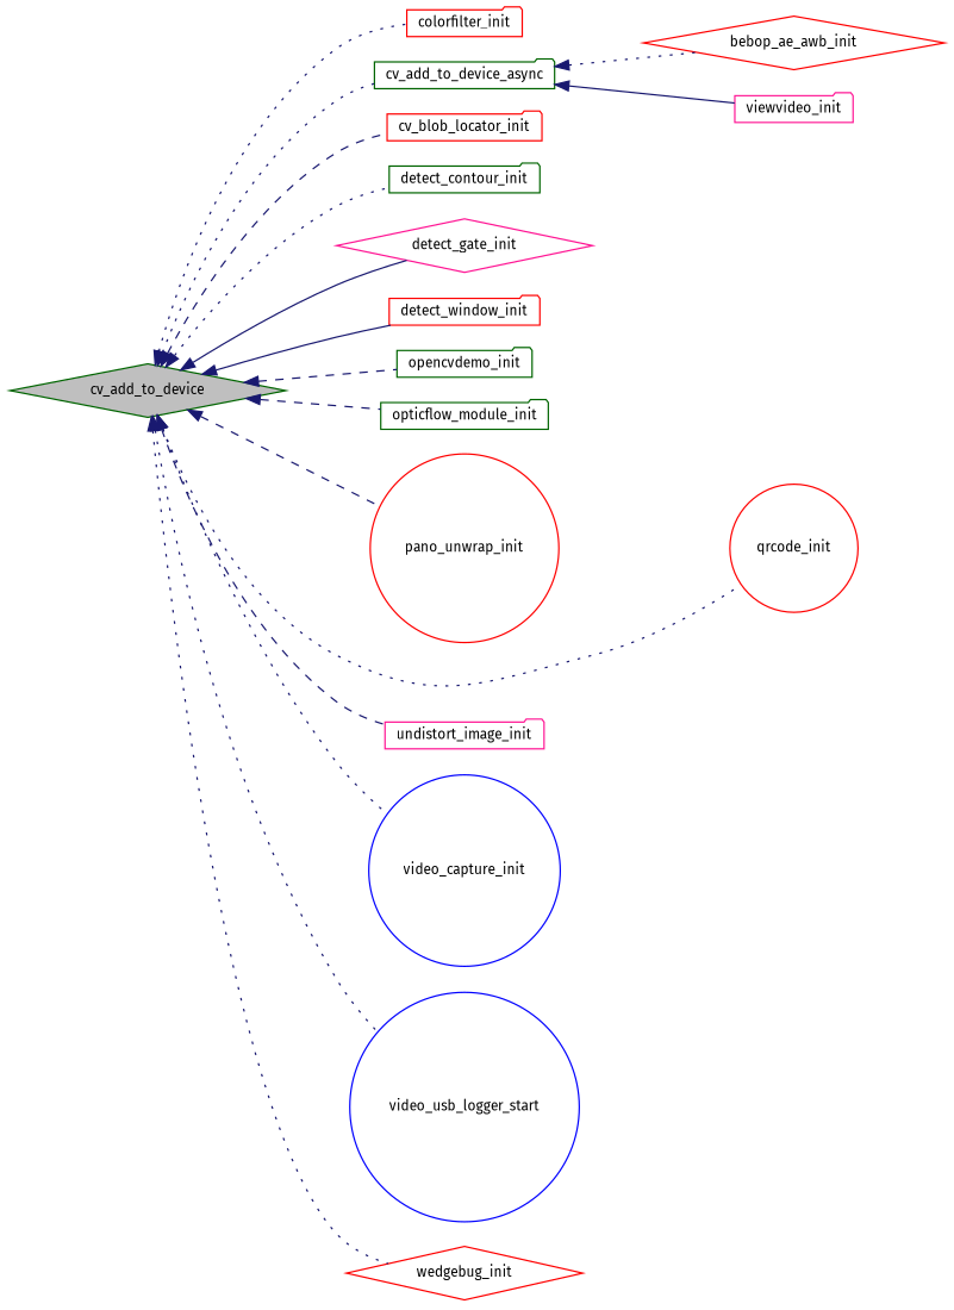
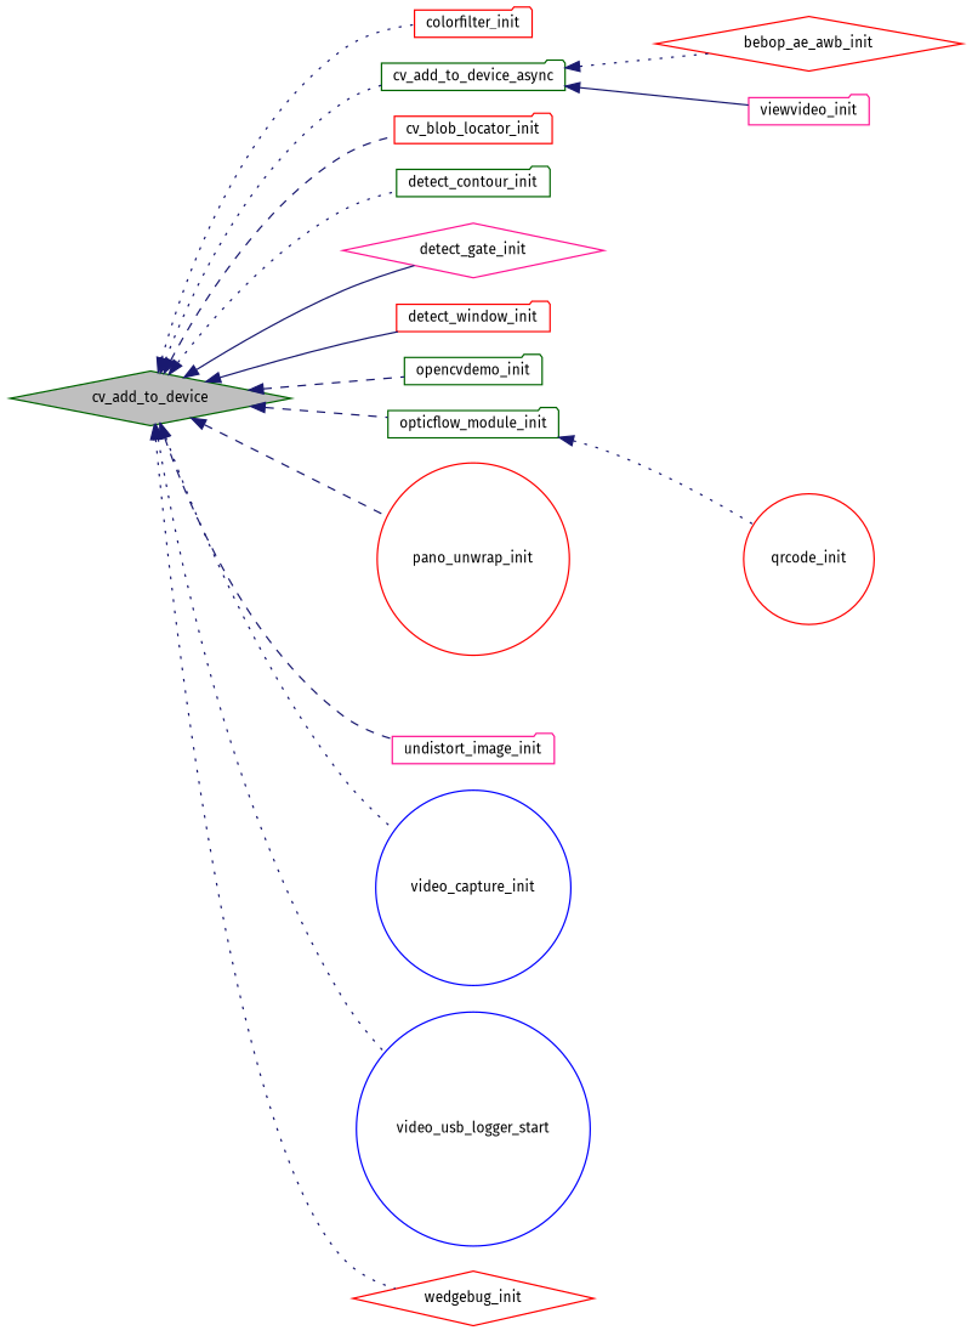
  digraph {
    fontname="Fira Sans"
    rankdir=LR
    node [color=red fillcolor=white fontname="Fira Sans" fontsize=10 shape=folder style=filled]
    edge [color=midnightblue dir=back fontname="Fira Sans" fontsize=10 labelfontname=FreeSans labelfontsize=10 style=dotted]
    n1 [color=darkgreen fillcolor=grey75 fontcolor=black height=0.2 label=cv_add_to_device shape=diamond width=0.4]
    n2 [height=0.2 label=colorfilter_init width=0.4]
    n3 [color=darkgreen height=0.2 label=cv_add_to_device_async width=0.4]
    n4 [height=0.2 label=cv_blob_locator_init width=0.4]
    n5 [color=darkgreen height=0.2 label=detect_contour_init width=0.4]
    n6 [color=deeppink height=0.2 label=detect_gate_init shape=diamond width=0.4]
    n7 [height=0.2 label=detect_window_init width=0.4]
    n8 [color=darkgreen height=0.2 label=opencvdemo_init width=0.4]
    n9 [color=darkgreen height=0.2 label=opticflow_module_init width=0.4]
    n10 [height=0.2 label=pano_unwrap_init shape=circle width=0.4]
    n11 [height=0.2 label=qrcode_init shape=circle width=0.4]
    n12 [color=deeppink height=0.2 label=undistort_image_init width=0.4]
    n13 [color=blue height=0.2 label=video_capture_init shape=circle width=0.4]
    n14 [color=blue height=0.2 label=video_usb_logger_start shape=circle width=0.4]
    n15 [height=0.2 label=wedgebug_init shape=diamond width=0.4]
    n16 [height=0.2 label=bebop_ae_awb_init shape=diamond width=0.4]
    n17 [color=deeppink height=0.2 label=viewvideo_init width=0.4]
    n1 -> n2
    n1 -> n3
    n1 -> n4 [style=dashed]
    n1 -> n5
    n1 -> n6 [style=solid]
    n1 -> n7 [style=solid]
    n1 -> n8 [style=dashed]
    n1 -> n9 [style=dashed]
    n1 -> n10 [style=dashed]
-   n1 -> n11
+   n9 -> n11
    n1 -> n12 [style=dashed]
    n1 -> n13
    n1 -> n14
    n1 -> n15
    n3 -> n16
    n3 -> n17 [style=solid]
  }
